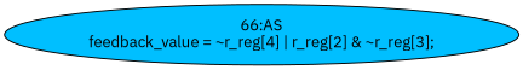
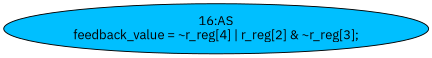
  strict digraph {
    rankdir=LR
    fontname="IBM Plex Sans"
-   n1 [ast="<pyverilog.vparser.ast.Assign object at 0x7fd1f14a2210>" def_var="['feedback_value']" fillcolor=deepskyblue label="66:AS\nfeedback_value = ~r_reg[4] | r_reg[2] & ~r_reg[3];" statements="[]" style=filled typ=Assign use_var="['r_reg', 'r_reg', 'r_reg']" fontname="IBM Plex Sans"]
+   n1 [ast="<pyverilog.vparser.ast.Assign object at 0x7fd1f14a2210>" def_var="['feedback_value']" fillcolor=deepskyblue label="16:AS\nfeedback_value = ~r_reg[4] | r_reg[2] & ~r_reg[3];" statements="[]" style=filled typ=Assign use_var="['r_reg', 'r_reg', 'r_reg']" fontname="IBM Plex Sans"]
  }
